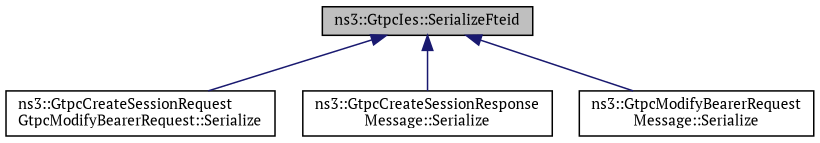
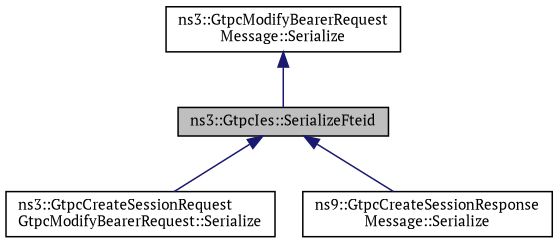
  digraph {
    fontname="PT Serif"
    rankdir=TB
    node [color=black fillcolor=white fontname="PT Serif" fontsize=10 shape=record style=filled]
    edge [color=midnightblue dir=back fontname="PT Serif" fontsize=10 labelfontname=Helvetica labelfontsize=10 style=solid]
    n1 [fillcolor=grey75 fontcolor=black height=0.2 label="ns3::GtpcIes::SerializeFteid" width=0.4]
    n2 [height=0.2 label="ns3::GtpcCreateSessionRequest\lGtpcModifyBearerRequest::Serialize" width=0.4]
-   n3 [height=0.2 label="ns3::GtpcCreateSessionResponse\lMessage::Serialize" width=0.4]
+   n3 [height=0.2 label="ns9::GtpcCreateSessionResponse\lMessage::Serialize" width=0.4]
    n4 [height=0.2 label="ns3::GtpcModifyBearerRequest\lMessage::Serialize" width=0.4]
    n1 -> n2
    n1 -> n3
-   n1 -> n4
+   n4 -> n1
  }
